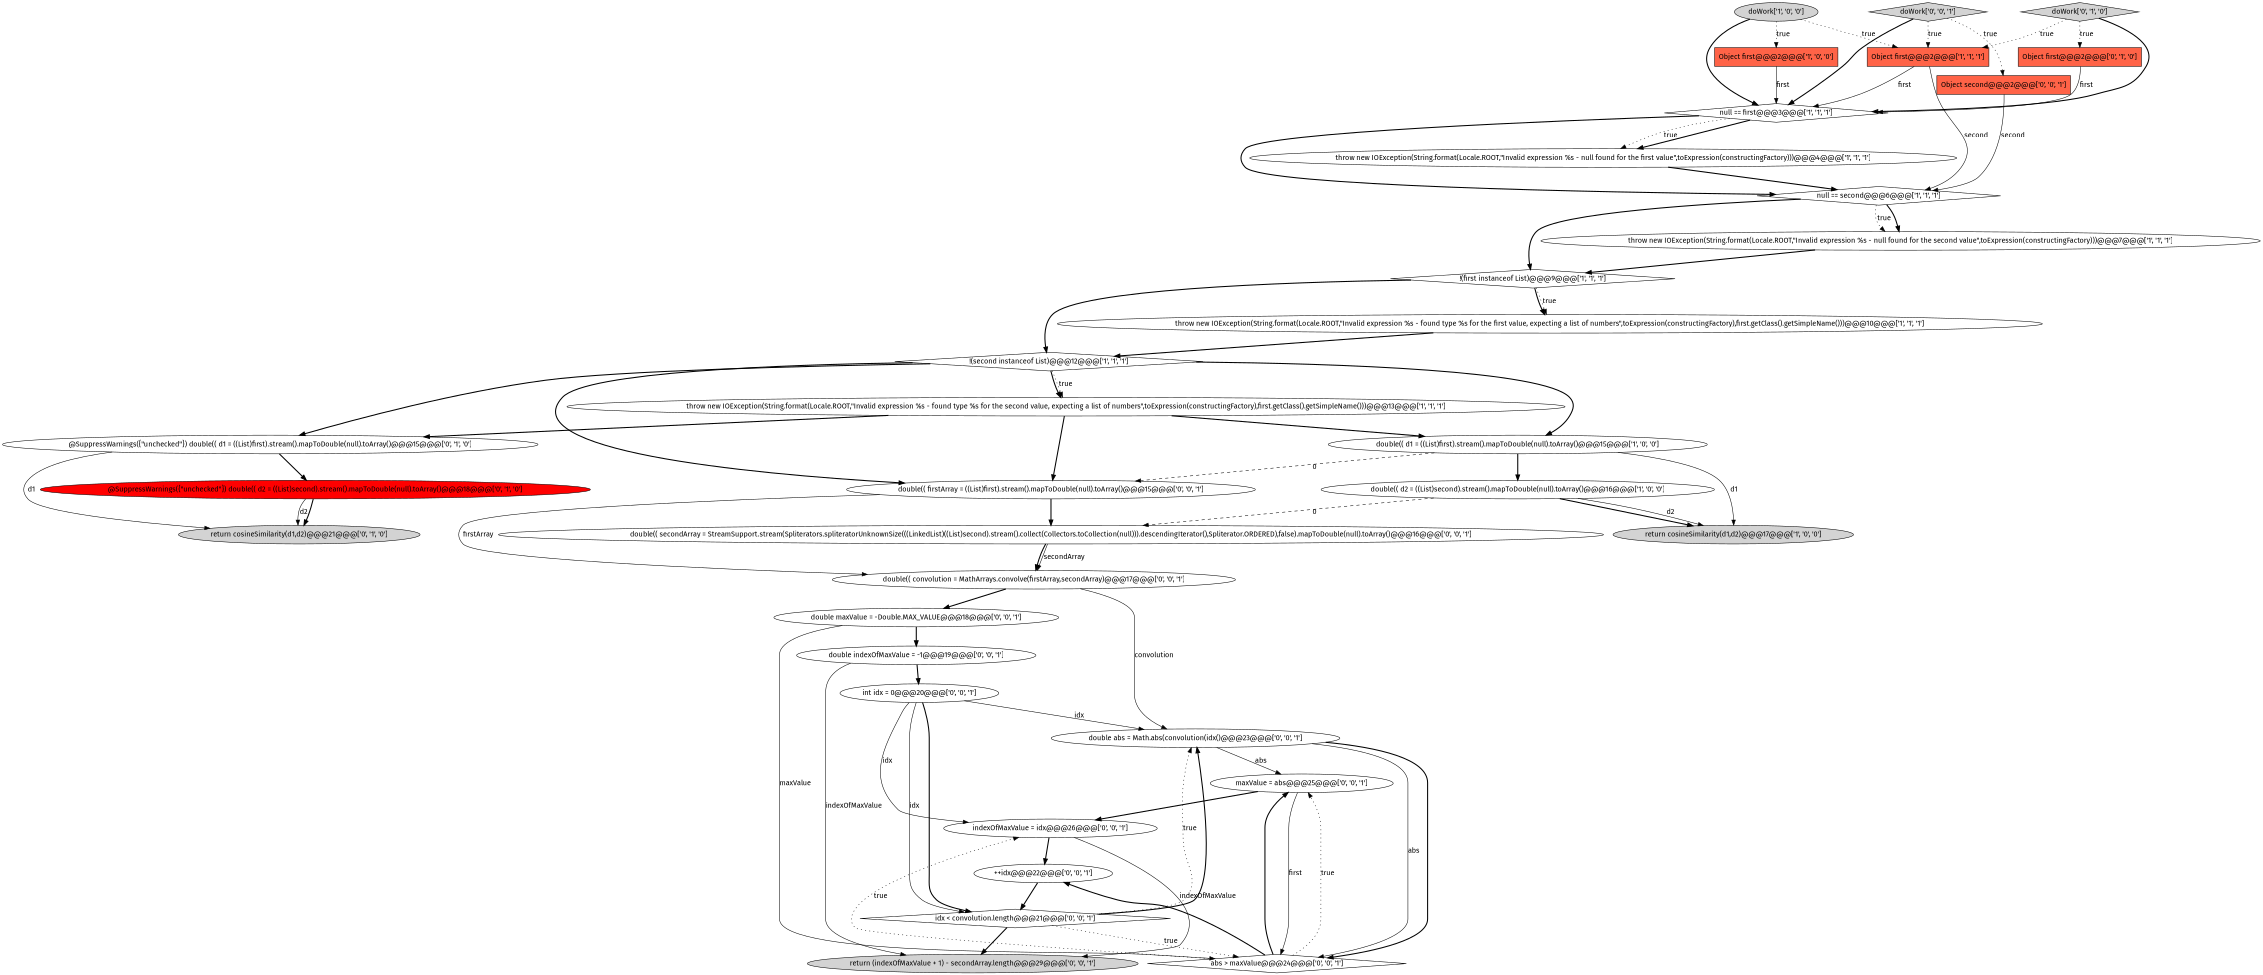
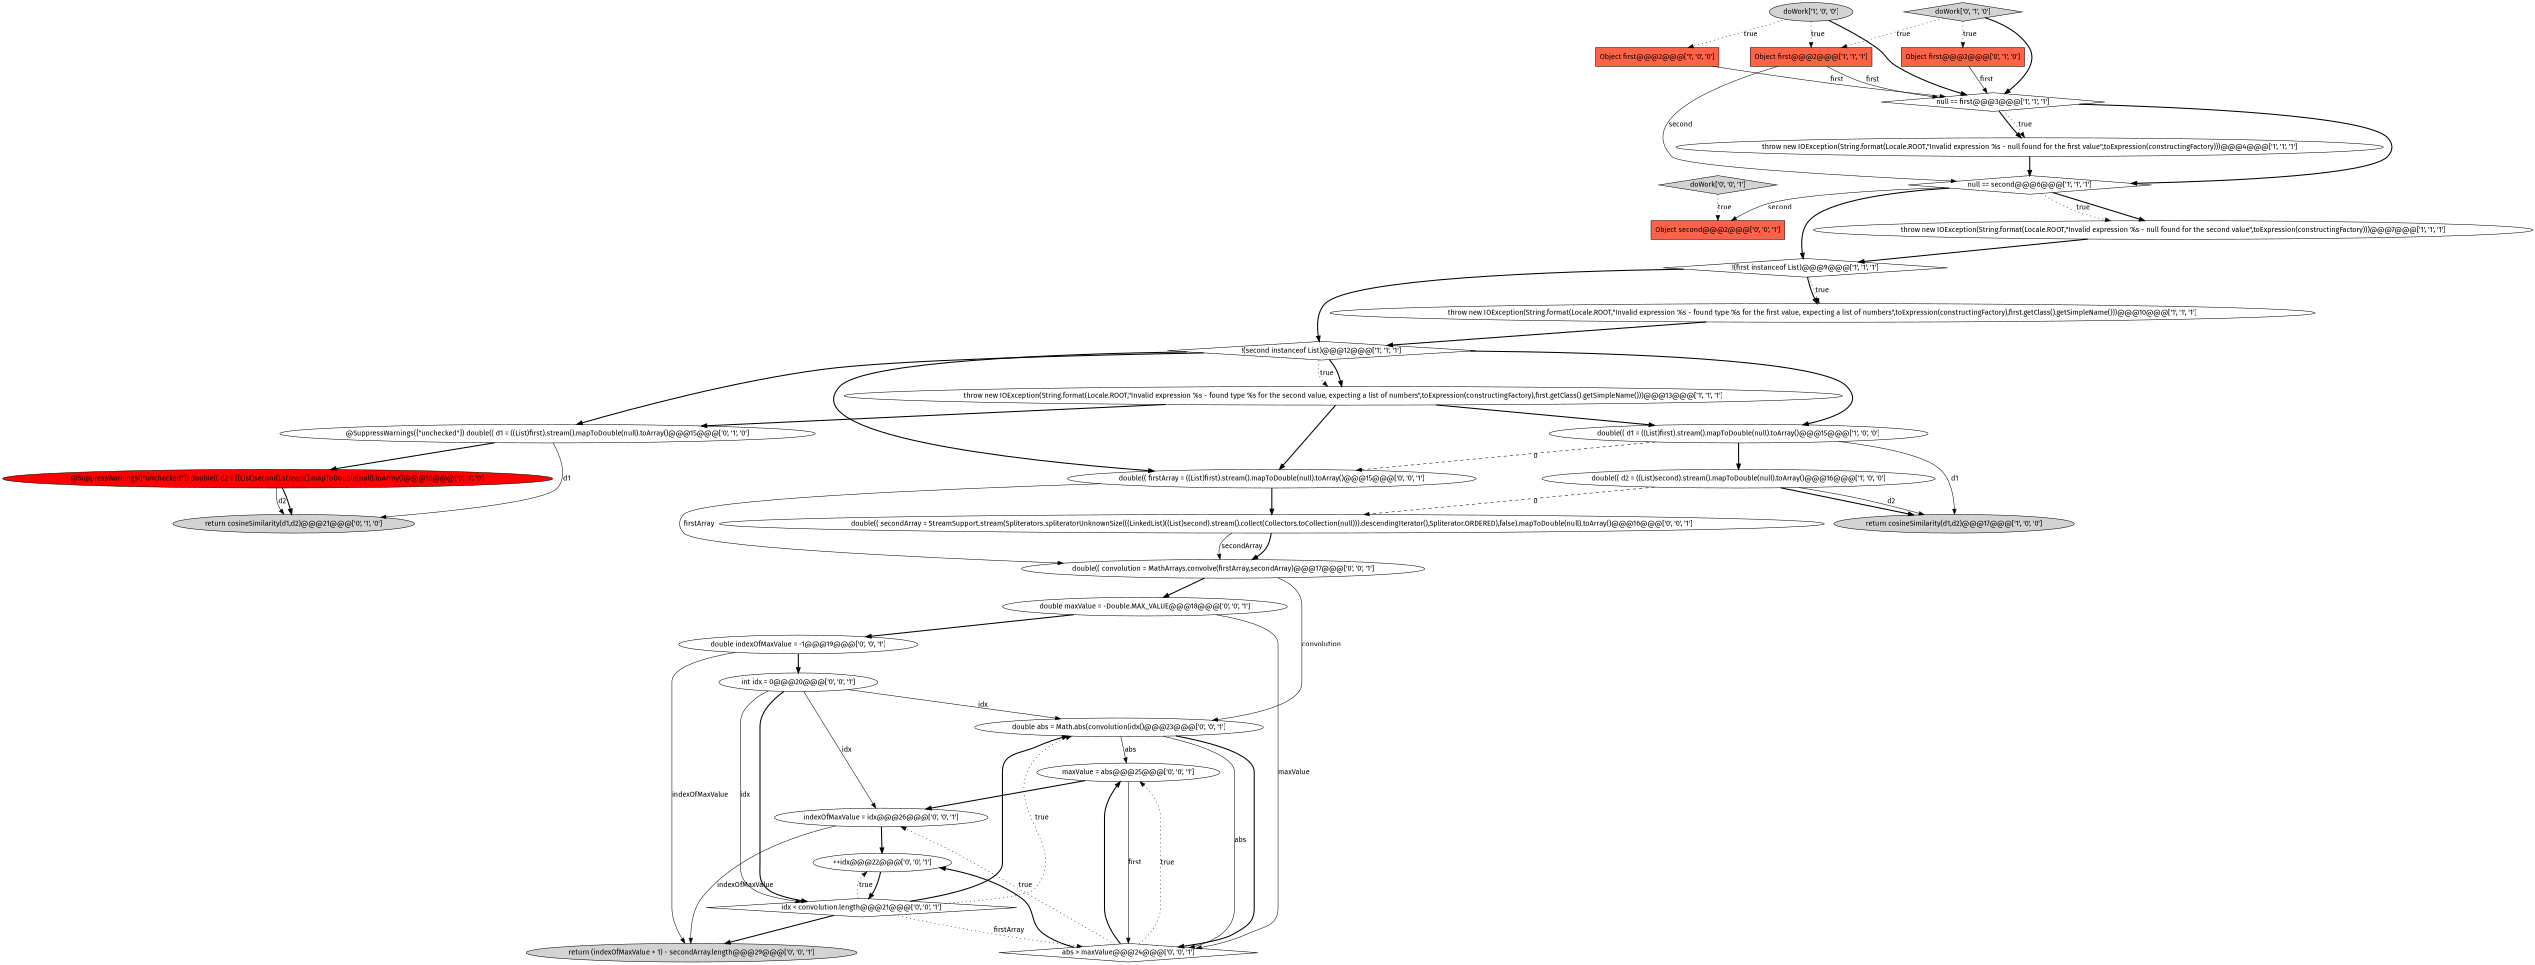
  digraph {
    fontname="Fira Sans"
    node [fillcolor=white fontname="Fira Sans" shape=ellipse style=filled]
    edge [fontname="Fira Sans" style=bold]
    n1 [fillcolor=tomato label="Object first@@@2@@@['1', '0', '0']" shape=box]
    n2 [label="null == first@@@3@@@['1', '1', '1']" shape=diamond]
    n3 [label="null == second@@@6@@@['1', '1', '1']" shape=diamond]
    n4 [label="throw new IOException(String.format(Locale.ROOT,\"Invalid expression %s - null found for the first value\",toExpression(constructingFactory)))@@@4@@@['1', '1', '1']"]
    n5 [label="maxValue = abs@@@25@@@['0', '0', '1']"]
    n6 [label="indexOfMaxValue = idx@@@26@@@['0', '0', '1']"]
    n7 [label="abs > maxValue@@@24@@@['0', '0', '1']" shape=diamond]
    n8 [fillcolor=lightgray label="return (indexOfMaxValue + 1) - secondArray.length@@@29@@@['0', '0', '1']"]
    n9 [label="++idx@@@22@@@['0', '0', '1']"]
    n10 [label="double indexOfMaxValue = -1@@@19@@@['0', '0', '1']"]
    n11 [label="int idx = 0@@@20@@@['0', '0', '1']"]
    n12 [label="idx < convolution.length@@@21@@@['0', '0', '1']" shape=diamond]
    n13 [label="double abs = Math.abs(convolution(idx()@@@23@@@['0', '0', '1']"]
    n14 [fillcolor=lightgray label="doWork['0', '0', '1']" shape=diamond]
    n15 [fillcolor=tomato label="Object second@@@2@@@['0', '0', '1']" shape=box]
    n16 [fillcolor=tomato label="Object first@@@2@@@['1', '1', '1']" shape=box]
    n17 [label="throw new IOException(String.format(Locale.ROOT,\"Invalid expression %s - null found for the second value\",toExpression(constructingFactory)))@@@7@@@['1', '1', '1']"]
    n18 [label="!(first instanceof List)@@@9@@@['1', '1', '1']" shape=diamond]
    n19 [label="throw new IOException(String.format(Locale.ROOT,\"Invalid expression %s - found type %s for the first value, expecting a list of numbers\",toExpression(constructingFactory),first.getClass().getSimpleName()))@@@10@@@['1', '1', '1']"]
    n20 [label="!(second instanceof List)@@@12@@@['1', '1', '1']" shape=diamond]
    n21 [label="@SuppressWarnings({\"unchecked\"}) double(( d1 = ((List)first).stream().mapToDouble(null).toArray()@@@15@@@['0', '1', '0']"]
    n22 [label="double(( d1 = ((List)first).stream().mapToDouble(null).toArray()@@@15@@@['1', '0', '0']"]
    n23 [label="double(( firstArray = ((List)first).stream().mapToDouble(null).toArray()@@@15@@@['0', '0', '1']"]
    n24 [label="throw new IOException(String.format(Locale.ROOT,\"Invalid expression %s - found type %s for the second value, expecting a list of numbers\",toExpression(constructingFactory),first.getClass().getSimpleName()))@@@13@@@['1', '1', '1']"]
    n25 [fillcolor=red label="@SuppressWarnings({\"unchecked\"}) double(( d2 = ((List)second).stream().mapToDouble(null).toArray()@@@18@@@['0', '1', '0']"]
    n26 [fillcolor=lightgray label="return cosineSimilarity(d1,d2)@@@21@@@['0', '1', '0']"]
    n27 [label="double maxValue = -Double.MAX_VALUE@@@18@@@['0', '0', '1']"]
    n28 [fillcolor=lightgray label="doWork['1', '0', '0']"]
    n29 [fillcolor=tomato label="Object first@@@2@@@['0', '1', '0']" shape=box]
    n30 [label="double(( secondArray = StreamSupport.stream(Spliterators.spliteratorUnknownSize(((LinkedList)((List)second).stream().collect(Collectors.toCollection(null))).descendingIterator(),Spliterator.ORDERED),false).mapToDouble(null).toArray()@@@16@@@['0', '0', '1']"]
    n31 [label="double(( convolution = MathArrays.convolve(firstArray,secondArray)@@@17@@@['0', '0', '1']"]
    n32 [label="double(( d2 = ((List)second).stream().mapToDouble(null).toArray()@@@16@@@['1', '0', '0']"]
    n33 [fillcolor=lightgray label="return cosineSimilarity(d1,d2)@@@17@@@['1', '0', '0']"]
    n34 [fillcolor=lightgray label="doWork['0', '1', '0']" shape=diamond]
    n1 -> n2 [label=first style=solid]
    n2 -> n3
    n2 -> n4
    n2 -> n4 [label=true style=dotted]
    n3 -> n17
    n3 -> n17 [label=true style=dotted]
    n3 -> n18
    n4 -> n3
    n5 -> n6
    n5 -> n7 [label=first style=solid]
    n6 -> n8 [label=indexOfMaxValue style=solid]
    n6 -> n9
    n7 -> n5 [label=true style=dotted]
    n7 -> n5
    n7 -> n6 [label=true style=dotted]
    n7 -> n9
    n9 -> n12
    n10 -> n8 [label=indexOfMaxValue style=solid]
    n10 -> n11
    n11 -> n6 [label=idx style=solid]
    n11 -> n12 [label=idx style=solid]
    n11 -> n12
    n11 -> n13 [label=idx style=solid]
-   n12 -> n7 [label=true style=dotted]
+   n12 -> n7 [label=firstArray style=dotted]
    n12 -> n8
+   n12 -> n9 [label=true style=dotted]
    n12 -> n13 [label=true style=dotted]
    n12 -> n13
    n13 -> n5 [label=abs style=solid]
    n13 -> n7 [label=abs style=solid]
    n13 -> n7
-   n14 -> n2
    n14 -> n15 [label=true style=dotted]
-   n14 -> n16 [label=true style=dotted]
-   n15 -> n3 [label=second style=solid]
+   n3 -> n15 [label=second style=solid]
    n16 -> n2 [label=first style=solid]
    n16 -> n3 [label=second style=solid]
    n17 -> n18
    n18 -> n19 [label=true style=dotted]
    n18 -> n19
    n18 -> n20
    n19 -> n20
    n20 -> n21
    n20 -> n22
    n20 -> n23
    n20 -> n24
    n20 -> n24 [label=true style=dotted]
    n21 -> n25
    n21 -> n26 [label=d1 style=solid]
    n22 -> n23 [label=0 style=dashed]
    n22 -> n32
    n22 -> n33 [label=d1 style=solid]
    n23 -> n30
    n23 -> n31 [label=firstArray style=solid]
    n24 -> n21
    n24 -> n22
    n24 -> n23
    n25 -> n26 [label=d2 style=solid]
    n25 -> n26
    n27 -> n7 [label=maxValue style=solid]
    n27 -> n10
    n28 -> n1 [label=true style=dotted]
    n28 -> n2
    n28 -> n16 [label=true style=dotted]
    n29 -> n2 [label=first style=solid]
    n30 -> n31
    n30 -> n31 [label=secondArray style=solid]
    n31 -> n13 [label=convolution style=solid]
    n31 -> n27
    n32 -> n30 [label=0 style=dashed]
    n32 -> n33
    n32 -> n33 [label=d2 style=solid]
    n34 -> n2
    n34 -> n16 [label=true style=dotted]
    n34 -> n29 [label=true style=dotted]
  }
